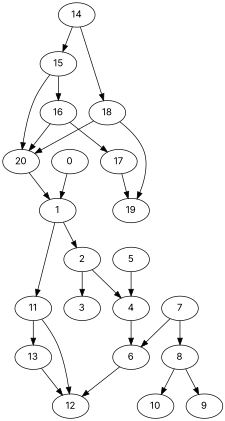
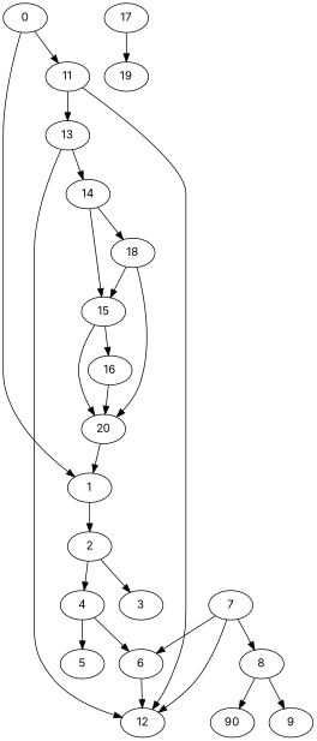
  digraph {
    fontname=Inter
    node [fontname=Inter]
    edge [fontname=Inter]
    0
    1
    2
    11
    3
    4
    12
    13
    5
    6
    7
    8
    9
-   10
+   10 [label=90]
    14
    15
    18
    16
    20
    19
    17
    0 -> 1
    1 -> 2
-   1 -> 11
+   0 -> 11
    2 -> 3
    2 -> 4
    11 -> 12
    11 -> 13
-   5 -> 4
+   4 -> 5
    4 -> 6
    13 -> 12
+   13 -> 14
    6 -> 12
+   7 -> 12
    7 -> 6
    7 -> 8
    8 -> 9
    8 -> 10
    14 -> 15
    14 -> 18
    15 -> 16
    15 -> 20
    18 -> 20
-   18 -> 19
+   18 -> 15
    16 -> 20
-   16 -> 17
    20 -> 1
    17 -> 19
  }
